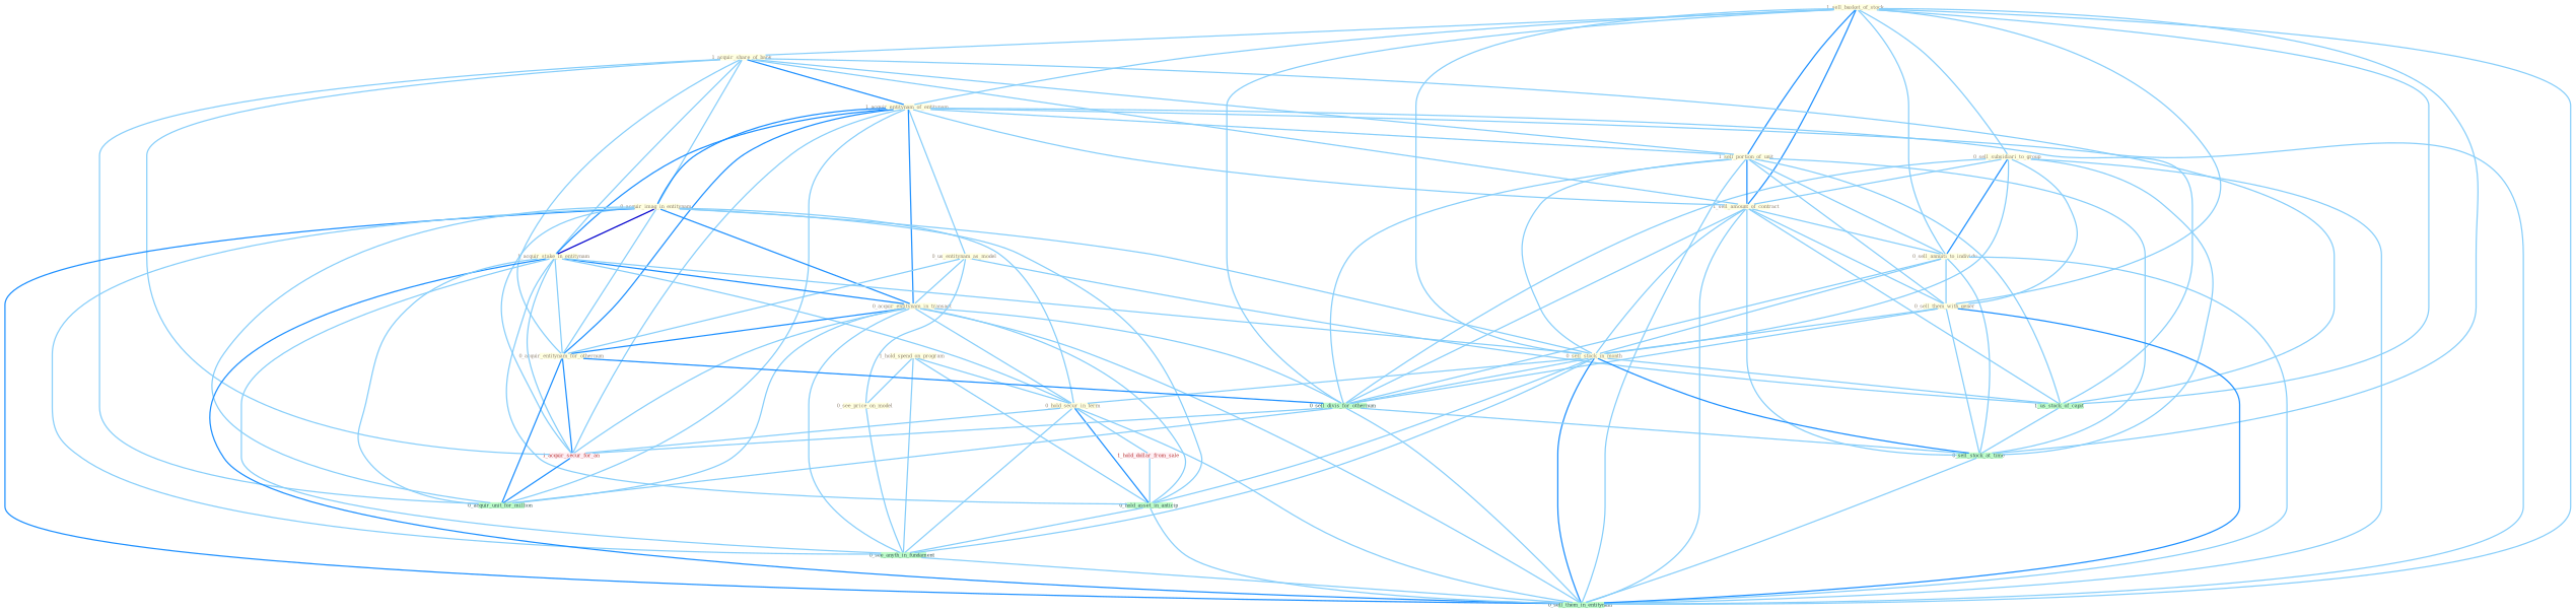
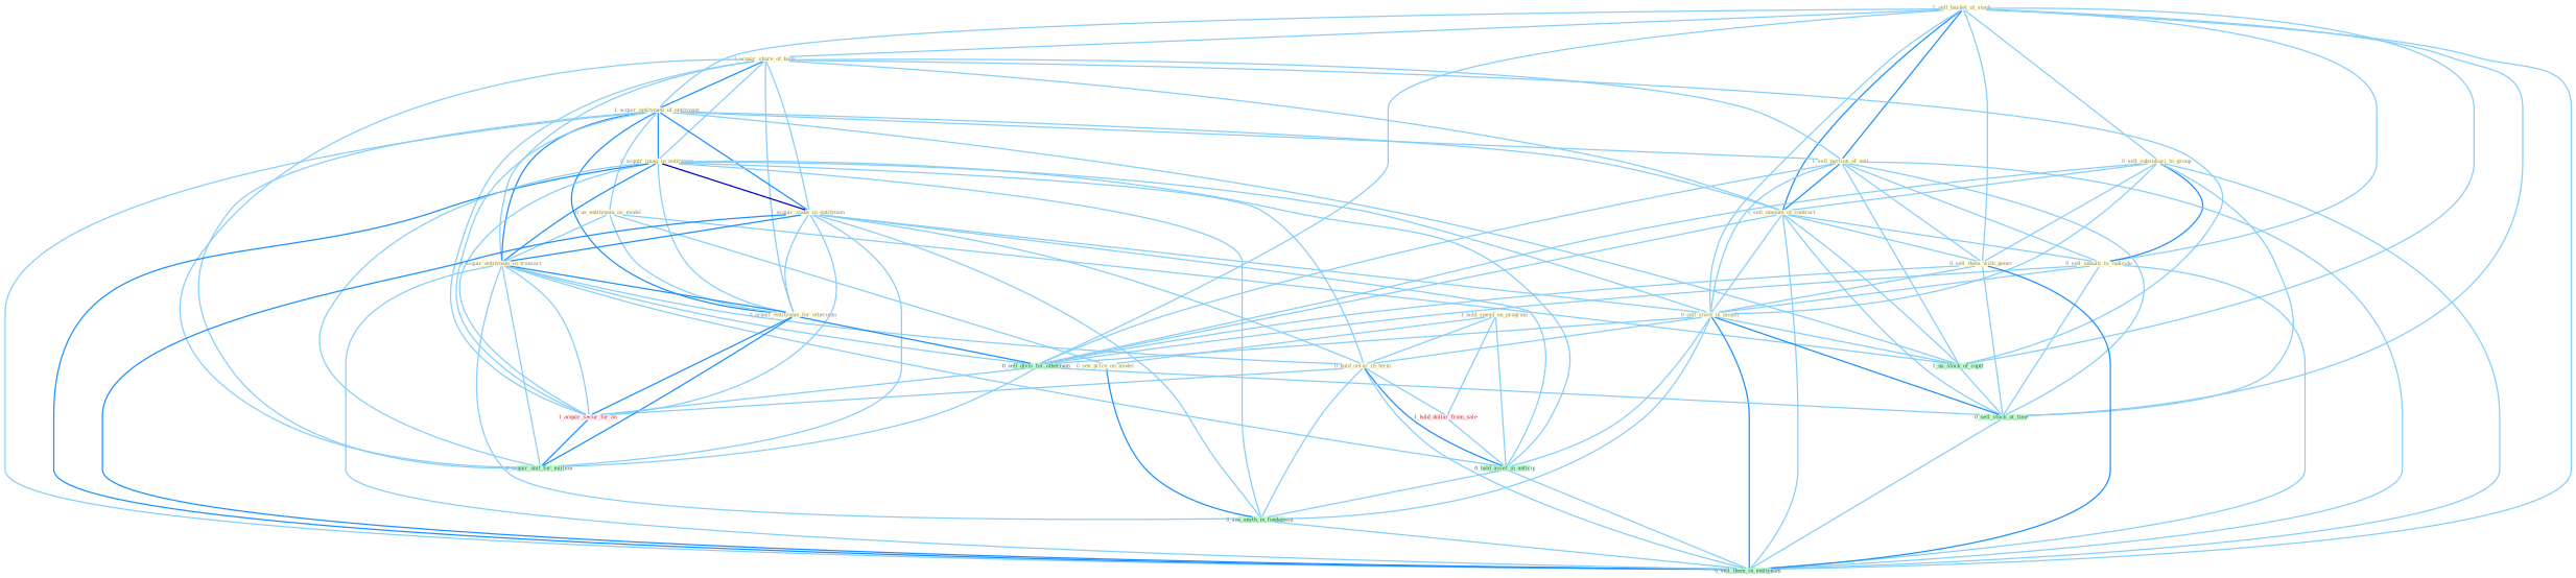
  graph {
    node [color="#ffffe0" fixedsize=true fontcolor="#8b7d6b" fontsize=4 shape=polygon style=filled]
    edge [color="#87cefa" w=1]
    "1_sell_basket_of_stock " [height=.06 width=.5]
    "1_acquir_share_of_bank " [height=.06 width=.5]
    "0_sell_subsidiari_to_group " [height=.06 width=.5]
    "1_acquir_entitynam_of_entitynam " [height=.06 width=.5]
    "0_acquir_imag_in_entitynam " [height=.06 width=.5]
    "1_hold_spend_on_program " [height=.06 width=.5]
    "1_sell_portion_of_unit " [height=.06 width=.5]
    "0_us_entitynam_as_model " [height=.06 width=.5]
    "1_acquir_stake_in_entitynam " [height=.06 width=.5]
    "1_sell_amount_of_contract " [height=.06 width=.5]
    "0_acquir_entitynam_in_transact " [height=.06 width=.5]
    "0_sell_annuiti_to_individu " [height=.06 width=.5]
    "0_sell_them_with_gener " [height=.06 width=.5]
    "0_sell_stock_in_month " [height=.06 width=.5]
    "0_hold_secur_in_term " [height=.06 width=.5]
    "0_acquir_entitynam_for_othernum " [height=.06 width=.5]
    "0_see_price_on_model " [height=.06 width=.5]
    "1_acquir_secur_for_an " [color="#fff0f5" fontcolor="#b22222" height=.06 width=.5]
    "1_hold_dollar_from_sale " [color="#fff0f5" fontcolor="#b22222" height=.06 width=.5]
    "0_sell_divis_for_othernum " [color="#BDFCC9" fontcolor="#2f4f4f" height=.06 width=.5]
    "1_us_stock_of_capit " [color="#BDFCC9" fontcolor="#2f4f4f" height=.06 width=.5]
    "0_sell_stock_at_time " [color="#BDFCC9" fontcolor="#2f4f4f" height=.06 width=.5]
    "0_sell_them_in_entitynam " [color="#BDFCC9" fontcolor="#2f4f4f" height=.06 width=.5]
    "0_acquir_unit_for_million " [color="#BDFCC9" fontcolor="#2f4f4f" height=.06 width=.5]
    "0_hold_asset_in_anticip " [color="#BDFCC9" fontcolor="#2f4f4f" height=.06 width=.5]
    "0_see_anyth_in_fundament " [color="#BDFCC9" fontcolor="#2f4f4f" height=.06 width=.5]
    subgraph sub_1 {
      "1_sell_basket_of_stock "
      "1_acquir_share_of_bank "
      "0_sell_subsidiari_to_group "
      "1_acquir_entitynam_of_entitynam "
      "0_acquir_imag_in_entitynam "
      "1_hold_spend_on_program "
      "1_sell_portion_of_unit "
      "0_us_entitynam_as_model "
      "1_acquir_stake_in_entitynam "
      "1_sell_amount_of_contract "
      "0_acquir_entitynam_in_transact "
      "0_sell_annuiti_to_individu "
      "0_sell_them_with_gener "
      "0_sell_stock_in_month "
      "0_hold_secur_in_term "
      "0_acquir_entitynam_for_othernum "
      "0_see_price_on_model "
    }
    subgraph sub_2 {
      "1_acquir_secur_for_an "
      "1_hold_dollar_from_sale "
    }
    "1_sell_basket_of_stock " -- "1_acquir_share_of_bank "
    "1_sell_basket_of_stock " -- "0_sell_subsidiari_to_group "
    "1_sell_basket_of_stock " -- "1_acquir_entitynam_of_entitynam "
    "1_sell_basket_of_stock " -- "1_sell_portion_of_unit " [color="#1e90ff" w=2]
    "1_sell_basket_of_stock " -- "1_sell_amount_of_contract " [color="#1e90ff" w=2]
    "1_sell_basket_of_stock " -- "0_sell_annuiti_to_individu "
    "1_sell_basket_of_stock " -- "0_sell_them_with_gener "
    "1_sell_basket_of_stock " -- "0_sell_stock_in_month "
    "1_sell_basket_of_stock " -- "0_sell_divis_for_othernum "
    "1_sell_basket_of_stock " -- "1_us_stock_of_capit "
    "1_sell_basket_of_stock " -- "0_sell_stock_at_time "
    "1_sell_basket_of_stock " -- "0_sell_them_in_entitynam "
    "1_acquir_share_of_bank " -- "1_acquir_entitynam_of_entitynam " [color="#1e90ff" w=2]
    "1_acquir_share_of_bank " -- "0_acquir_imag_in_entitynam "
    "1_acquir_share_of_bank " -- "1_sell_portion_of_unit "
    "1_acquir_share_of_bank " -- "1_acquir_stake_in_entitynam "
    "1_acquir_share_of_bank " -- "1_sell_amount_of_contract "
+   "1_acquir_share_of_bank " -- "0_acquir_entitynam_in_transact "
    "1_acquir_share_of_bank " -- "0_acquir_entitynam_for_othernum "
    "1_acquir_share_of_bank " -- "1_acquir_secur_for_an "
    "1_acquir_share_of_bank " -- "1_us_stock_of_capit "
    "1_acquir_share_of_bank " -- "0_acquir_unit_for_million "
    "0_sell_subsidiari_to_group " -- "1_sell_amount_of_contract "
    "0_sell_subsidiari_to_group " -- "0_sell_annuiti_to_individu " [color="#1e90ff" w=2]
    "0_sell_subsidiari_to_group " -- "0_sell_them_with_gener "
    "0_sell_subsidiari_to_group " -- "0_sell_stock_in_month "
    "0_sell_subsidiari_to_group " -- "0_sell_divis_for_othernum "
    "0_sell_subsidiari_to_group " -- "0_sell_stock_at_time "
    "0_sell_subsidiari_to_group " -- "0_sell_them_in_entitynam "
    "1_acquir_entitynam_of_entitynam " -- "0_acquir_imag_in_entitynam " [color="#1e90ff" w=2]
    "1_acquir_entitynam_of_entitynam " -- "1_sell_portion_of_unit "
    "1_acquir_entitynam_of_entitynam " -- "0_us_entitynam_as_model "
    "1_acquir_entitynam_of_entitynam " -- "1_acquir_stake_in_entitynam " [color="#1e90ff" w=2]
    "1_acquir_entitynam_of_entitynam " -- "1_sell_amount_of_contract "
    "1_acquir_entitynam_of_entitynam " -- "0_acquir_entitynam_in_transact " [color="#1e90ff" w=2]
    "1_acquir_entitynam_of_entitynam " -- "0_acquir_entitynam_for_othernum " [color="#1e90ff" w=2]
    "1_acquir_entitynam_of_entitynam " -- "1_acquir_secur_for_an "
    "1_acquir_entitynam_of_entitynam " -- "1_us_stock_of_capit "
    "1_acquir_entitynam_of_entitynam " -- "0_sell_them_in_entitynam "
    "1_acquir_entitynam_of_entitynam " -- "0_acquir_unit_for_million "
    "0_acquir_imag_in_entitynam " -- "1_acquir_stake_in_entitynam " [color="#0000cd" w=3]
    "0_acquir_imag_in_entitynam " -- "0_acquir_entitynam_in_transact " [color="#1e90ff" w=2]
    "0_acquir_imag_in_entitynam " -- "0_sell_stock_in_month "
    "0_acquir_imag_in_entitynam " -- "0_hold_secur_in_term "
    "0_acquir_imag_in_entitynam " -- "0_acquir_entitynam_for_othernum "
    "0_acquir_imag_in_entitynam " -- "1_acquir_secur_for_an "
    "0_acquir_imag_in_entitynam " -- "0_sell_them_in_entitynam " [color="#1e90ff" w=2]
    "0_acquir_imag_in_entitynam " -- "0_acquir_unit_for_million "
    "0_acquir_imag_in_entitynam " -- "0_hold_asset_in_anticip "
    "0_acquir_imag_in_entitynam " -- "0_see_anyth_in_fundament "
    "1_hold_spend_on_program " -- "0_hold_secur_in_term "
    "1_hold_spend_on_program " -- "0_see_price_on_model "
-   "1_hold_spend_on_program " -- "0_see_anyth_in_fundament "
+   "1_hold_spend_on_program " -- "1_hold_dollar_from_sale "
    "1_hold_spend_on_program " -- "0_hold_asset_in_anticip "
    "1_sell_portion_of_unit " -- "1_sell_amount_of_contract " [color="#1e90ff" w=2]
    "1_sell_portion_of_unit " -- "0_sell_annuiti_to_individu "
    "1_sell_portion_of_unit " -- "0_sell_them_with_gener "
    "1_sell_portion_of_unit " -- "0_sell_stock_in_month "
    "1_sell_portion_of_unit " -- "0_sell_divis_for_othernum "
    "1_sell_portion_of_unit " -- "1_us_stock_of_capit "
    "1_sell_portion_of_unit " -- "0_sell_stock_at_time "
    "1_sell_portion_of_unit " -- "0_sell_them_in_entitynam "
    "0_us_entitynam_as_model " -- "0_acquir_entitynam_in_transact "
    "0_us_entitynam_as_model " -- "0_acquir_entitynam_for_othernum "
    "0_us_entitynam_as_model " -- "0_see_price_on_model "
    "0_us_entitynam_as_model " -- "1_us_stock_of_capit "
    "1_acquir_stake_in_entitynam " -- "0_acquir_entitynam_in_transact " [color="#1e90ff" w=2]
    "1_acquir_stake_in_entitynam " -- "0_sell_stock_in_month "
    "1_acquir_stake_in_entitynam " -- "0_hold_secur_in_term "
    "1_acquir_stake_in_entitynam " -- "0_acquir_entitynam_for_othernum "
    "1_acquir_stake_in_entitynam " -- "1_acquir_secur_for_an "
    "1_acquir_stake_in_entitynam " -- "0_sell_them_in_entitynam " [color="#1e90ff" w=2]
    "1_acquir_stake_in_entitynam " -- "0_acquir_unit_for_million "
    "1_acquir_stake_in_entitynam " -- "0_hold_asset_in_anticip "
    "1_acquir_stake_in_entitynam " -- "0_see_anyth_in_fundament "
    "1_sell_amount_of_contract " -- "0_sell_annuiti_to_individu "
    "1_sell_amount_of_contract " -- "0_sell_them_with_gener "
    "1_sell_amount_of_contract " -- "0_sell_stock_in_month "
    "1_sell_amount_of_contract " -- "0_sell_divis_for_othernum "
    "1_sell_amount_of_contract " -- "1_us_stock_of_capit "
    "1_sell_amount_of_contract " -- "0_sell_stock_at_time "
    "1_sell_amount_of_contract " -- "0_sell_them_in_entitynam "
    "0_acquir_entitynam_in_transact " -- "0_hold_secur_in_term "
    "0_acquir_entitynam_in_transact " -- "0_acquir_entitynam_for_othernum " [color="#1e90ff" w=2]
    "0_acquir_entitynam_in_transact " -- "1_acquir_secur_for_an "
    "0_acquir_entitynam_in_transact " -- "0_sell_divis_for_othernum "
    "0_acquir_entitynam_in_transact " -- "0_sell_them_in_entitynam "
    "0_acquir_entitynam_in_transact " -- "0_acquir_unit_for_million "
    "0_acquir_entitynam_in_transact " -- "0_hold_asset_in_anticip "
    "0_acquir_entitynam_in_transact " -- "0_see_anyth_in_fundament "
-   "0_sell_annuiti_to_individu " -- "0_sell_them_with_gener "
    "0_sell_annuiti_to_individu " -- "0_sell_stock_in_month "
    "0_sell_annuiti_to_individu " -- "0_sell_divis_for_othernum "
    "0_sell_annuiti_to_individu " -- "0_sell_stock_at_time "
    "0_sell_annuiti_to_individu " -- "0_sell_them_in_entitynam "
    "0_sell_them_with_gener " -- "0_sell_stock_in_month "
    "0_sell_them_with_gener " -- "0_sell_divis_for_othernum "
    "0_sell_them_with_gener " -- "0_sell_stock_at_time "
    "0_sell_them_with_gener " -- "0_sell_them_in_entitynam " [color="#1e90ff" w=2]
    "0_sell_stock_in_month " -- "0_hold_secur_in_term "
    "0_sell_stock_in_month " -- "0_sell_divis_for_othernum "
    "0_sell_stock_in_month " -- "1_us_stock_of_capit "
    "0_sell_stock_in_month " -- "0_sell_stock_at_time " [color="#1e90ff" w=2]
    "0_sell_stock_in_month " -- "0_sell_them_in_entitynam " [color="#1e90ff" w=2]
    "0_sell_stock_in_month " -- "0_hold_asset_in_anticip "
    "0_sell_stock_in_month " -- "0_see_anyth_in_fundament "
    "0_hold_secur_in_term " -- "1_acquir_secur_for_an "
    "0_hold_secur_in_term " -- "1_hold_dollar_from_sale "
    "0_hold_secur_in_term " -- "0_sell_them_in_entitynam "
    "0_hold_secur_in_term " -- "0_hold_asset_in_anticip " [color="#1e90ff" w=2]
    "0_hold_secur_in_term " -- "0_see_anyth_in_fundament "
    "0_acquir_entitynam_for_othernum " -- "1_acquir_secur_for_an " [color="#1e90ff" w=2]
    "0_acquir_entitynam_for_othernum " -- "0_sell_divis_for_othernum " [color="#1e90ff" w=2]
    "0_acquir_entitynam_for_othernum " -- "0_acquir_unit_for_million " [color="#1e90ff" w=2]
-   "0_see_price_on_model " -- "0_see_anyth_in_fundament "
+   "0_see_price_on_model " -- "0_see_anyth_in_fundament " [color="#1e90ff"]
    "1_acquir_secur_for_an " -- "0_acquir_unit_for_million " [color="#1e90ff" w=2]
    "1_hold_dollar_from_sale " -- "0_hold_asset_in_anticip "
    "0_sell_divis_for_othernum " -- "1_acquir_secur_for_an "
    "0_sell_divis_for_othernum " -- "0_sell_stock_at_time "
-   "0_sell_divis_for_othernum " -- "0_sell_them_in_entitynam "
    "0_sell_divis_for_othernum " -- "0_acquir_unit_for_million "
    "1_us_stock_of_capit " -- "0_sell_stock_at_time "
    "0_sell_stock_at_time " -- "0_sell_them_in_entitynam "
    "0_hold_asset_in_anticip " -- "0_sell_them_in_entitynam "
    "0_hold_asset_in_anticip " -- "0_see_anyth_in_fundament "
    "0_see_anyth_in_fundament " -- "0_sell_them_in_entitynam "
  }
